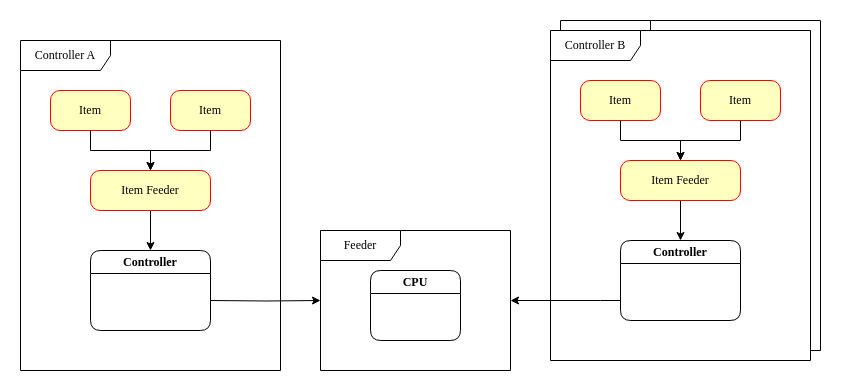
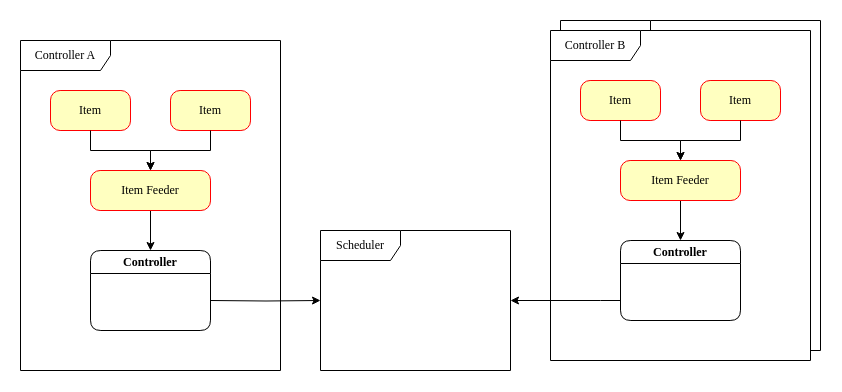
  <mxCell id="0" />
  <mxCell id="1" parent="0" />
  <mxCell id="2" value="" style="group;fillColor=#FFFFFF;" vertex="1" connectable="0" parent="1"><mxGeometry x="560" y="20" width="260" height="330" as="geometry" /></mxCell>
  <mxCell id="3" value="Controller X" style="shape=umlFrame;whiteSpace=wrap;html=1;rounded=1;shadow=0;comic=0;labelBackgroundColor=none;strokeWidth=1;fontFamily=Verdana;fontSize=12;align=center;width=90;height=30;" vertex="1" parent="2"><mxGeometry width="260" height="330" as="geometry" /></mxCell>
  <mxCell id="4" value="&lt;div&gt;Item&lt;/div&gt;" style="rounded=1;whiteSpace=wrap;html=1;arcSize=24;fillColor=#ffffc0;strokeColor=#ff0000;shadow=0;comic=0;labelBackgroundColor=none;fontFamily=Verdana;fontSize=12;fontColor=#000000;align=center;" vertex="1" parent="2"><mxGeometry x="30" y="50" width="80" height="40" as="geometry" /></mxCell>
  <mxCell id="5" value="&lt;div&gt;Item&lt;/div&gt;" style="rounded=1;whiteSpace=wrap;html=1;arcSize=24;fillColor=#ffffc0;strokeColor=#ff0000;shadow=0;comic=0;labelBackgroundColor=none;fontFamily=Verdana;fontSize=12;fontColor=#000000;align=center;" vertex="1" parent="2"><mxGeometry x="150" y="50" width="80" height="40" as="geometry" /></mxCell>
  <mxCell id="6" value="&lt;div&gt;Controller&lt;/div&gt;" style="swimlane;whiteSpace=wrap;html=1;rounded=1;shadow=0;comic=0;labelBackgroundColor=none;strokeWidth=1;fontFamily=Verdana;fontSize=12;align=center;" vertex="1" parent="2"><mxGeometry x="70" y="210" width="120" height="80" as="geometry" /></mxCell>
  <mxCell id="7" style="edgeStyle=orthogonalEdgeStyle;rounded=0;orthogonalLoop=1;jettySize=auto;html=1;exitX=0.5;exitY=1;exitDx=0;exitDy=0;" edge="1" parent="2" source="8" target="6"><mxGeometry relative="1" as="geometry" /></mxCell>
  <mxCell id="8" value="Item Feeder" style="rounded=1;whiteSpace=wrap;html=1;arcSize=24;fillColor=#ffffc0;strokeColor=#ff0000;shadow=0;comic=0;labelBackgroundColor=none;fontFamily=Verdana;fontSize=12;fontColor=#000000;align=center;" vertex="1" parent="2"><mxGeometry x="70" y="130" width="120" height="40" as="geometry" /></mxCell>
  <mxCell id="9" style="edgeStyle=orthogonalEdgeStyle;rounded=0;orthogonalLoop=1;jettySize=auto;html=1;exitX=0.5;exitY=1;exitDx=0;exitDy=0;entryX=0.5;entryY=0;entryDx=0;entryDy=0;" edge="1" parent="2" source="4" target="8"><mxGeometry relative="1" as="geometry"><mxPoint x="129" y="170" as="targetPoint" /></mxGeometry></mxCell>
  <mxCell id="10" style="edgeStyle=orthogonalEdgeStyle;rounded=0;orthogonalLoop=1;jettySize=auto;html=1;exitX=0.5;exitY=1;exitDx=0;exitDy=0;entryX=0.5;entryY=0;entryDx=0;entryDy=0;" edge="1" parent="2" source="5" target="8"><mxGeometry relative="1" as="geometry"><mxPoint x="129" y="170" as="targetPoint" /></mxGeometry></mxCell>
  <mxCell id="11" value="" style="group;fillColor=#FFFFFF;" vertex="1" connectable="0" parent="1"><mxGeometry x="20" y="40" width="260" height="330" as="geometry" /></mxCell>
  <mxCell id="12" value="Controller A" style="shape=umlFrame;whiteSpace=wrap;html=1;rounded=1;shadow=0;comic=0;labelBackgroundColor=none;strokeWidth=1;fontFamily=Verdana;fontSize=12;align=center;width=90;height=30;" vertex="1" parent="11"><mxGeometry width="260" height="330" as="geometry" /></mxCell>
  <mxCell id="13" value="&lt;div&gt;Item&lt;/div&gt;" style="rounded=1;whiteSpace=wrap;html=1;arcSize=24;fillColor=#ffffc0;strokeColor=#ff0000;shadow=0;comic=0;labelBackgroundColor=none;fontFamily=Verdana;fontSize=12;fontColor=#000000;align=center;" vertex="1" parent="11"><mxGeometry x="30" y="50" width="80" height="40" as="geometry" /></mxCell>
  <mxCell id="14" value="&lt;div&gt;Item&lt;/div&gt;" style="rounded=1;whiteSpace=wrap;html=1;arcSize=24;fillColor=#ffffc0;strokeColor=#ff0000;shadow=0;comic=0;labelBackgroundColor=none;fontFamily=Verdana;fontSize=12;fontColor=#000000;align=center;" vertex="1" parent="11"><mxGeometry x="150" y="50" width="80" height="40" as="geometry" /></mxCell>
  <mxCell id="15" value="&lt;div&gt;Controller&lt;/div&gt;" style="swimlane;whiteSpace=wrap;html=1;rounded=1;shadow=0;comic=0;labelBackgroundColor=none;strokeWidth=1;fontFamily=Verdana;fontSize=12;align=center;" vertex="1" parent="11"><mxGeometry x="70" y="210" width="120" height="80" as="geometry" /></mxCell>
  <mxCell id="16" style="edgeStyle=orthogonalEdgeStyle;rounded=0;orthogonalLoop=1;jettySize=auto;html=1;exitX=0.5;exitY=1;exitDx=0;exitDy=0;" edge="1" parent="11" source="17" target="15"><mxGeometry relative="1" as="geometry" /></mxCell>
  <mxCell id="17" value="Item Feeder" style="rounded=1;whiteSpace=wrap;html=1;arcSize=24;fillColor=#ffffc0;strokeColor=#ff0000;shadow=0;comic=0;labelBackgroundColor=none;fontFamily=Verdana;fontSize=12;fontColor=#000000;align=center;" vertex="1" parent="11"><mxGeometry x="70" y="130" width="120" height="40" as="geometry" /></mxCell>
  <mxCell id="18" style="edgeStyle=orthogonalEdgeStyle;rounded=0;orthogonalLoop=1;jettySize=auto;html=1;exitX=0.5;exitY=1;exitDx=0;exitDy=0;entryX=0.5;entryY=0;entryDx=0;entryDy=0;" edge="1" parent="11" source="13" target="17"><mxGeometry relative="1" as="geometry"><mxPoint x="129" y="170" as="targetPoint" /></mxGeometry></mxCell>
  <mxCell id="19" style="edgeStyle=orthogonalEdgeStyle;rounded=0;orthogonalLoop=1;jettySize=auto;html=1;exitX=0.5;exitY=1;exitDx=0;exitDy=0;entryX=0.5;entryY=0;entryDx=0;entryDy=0;" edge="1" parent="11" source="14" target="17"><mxGeometry relative="1" as="geometry"><mxPoint x="129" y="170" as="targetPoint" /></mxGeometry></mxCell>
  <mxCell id="20" value="" style="group;fillColor=#FFFFFF;" vertex="1" connectable="0" parent="1"><mxGeometry x="550" y="30" width="260" height="330" as="geometry" /></mxCell>
  <mxCell id="21" value="Controller B" style="shape=umlFrame;whiteSpace=wrap;html=1;rounded=1;shadow=0;comic=0;labelBackgroundColor=none;strokeWidth=1;fontFamily=Verdana;fontSize=12;align=center;width=90;height=30;" vertex="1" parent="20"><mxGeometry width="260" height="330" as="geometry" /></mxCell>
  <mxCell id="22" value="&lt;div&gt;Item&lt;/div&gt;" style="rounded=1;whiteSpace=wrap;html=1;arcSize=24;fillColor=#ffffc0;strokeColor=#ff0000;shadow=0;comic=0;labelBackgroundColor=none;fontFamily=Verdana;fontSize=12;fontColor=#000000;align=center;" vertex="1" parent="20"><mxGeometry x="30" y="50" width="80" height="40" as="geometry" /></mxCell>
  <mxCell id="23" value="&lt;div&gt;Item&lt;/div&gt;" style="rounded=1;whiteSpace=wrap;html=1;arcSize=24;fillColor=#ffffc0;strokeColor=#ff0000;shadow=0;comic=0;labelBackgroundColor=none;fontFamily=Verdana;fontSize=12;fontColor=#000000;align=center;" vertex="1" parent="20"><mxGeometry x="150" y="50" width="80" height="40" as="geometry" /></mxCell>
  <mxCell id="24" value="&lt;div&gt;Controller&lt;/div&gt;" style="swimlane;whiteSpace=wrap;html=1;rounded=1;shadow=0;comic=0;labelBackgroundColor=none;strokeWidth=1;fontFamily=Verdana;fontSize=12;align=center;" vertex="1" parent="20"><mxGeometry x="70" y="210" width="120" height="80" as="geometry" /></mxCell>
  <mxCell id="25" style="edgeStyle=orthogonalEdgeStyle;rounded=0;orthogonalLoop=1;jettySize=auto;html=1;exitX=0.5;exitY=1;exitDx=0;exitDy=0;" edge="1" parent="20" source="26" target="24"><mxGeometry relative="1" as="geometry" /></mxCell>
  <mxCell id="26" value="Item Feeder" style="rounded=1;whiteSpace=wrap;html=1;arcSize=24;fillColor=#ffffc0;strokeColor=#ff0000;shadow=0;comic=0;labelBackgroundColor=none;fontFamily=Verdana;fontSize=12;fontColor=#000000;align=center;" vertex="1" parent="20"><mxGeometry x="70" y="130" width="120" height="40" as="geometry" /></mxCell>
  <mxCell id="27" style="edgeStyle=orthogonalEdgeStyle;rounded=0;orthogonalLoop=1;jettySize=auto;html=1;exitX=0.5;exitY=1;exitDx=0;exitDy=0;entryX=0.5;entryY=0;entryDx=0;entryDy=0;" edge="1" parent="20" source="22" target="26"><mxGeometry relative="1" as="geometry"><mxPoint x="129" y="170" as="targetPoint" /></mxGeometry></mxCell>
  <mxCell id="28" style="edgeStyle=orthogonalEdgeStyle;rounded=0;orthogonalLoop=1;jettySize=auto;html=1;exitX=0.5;exitY=1;exitDx=0;exitDy=0;entryX=0.5;entryY=0;entryDx=0;entryDy=0;" edge="1" parent="20" source="23" target="26"><mxGeometry relative="1" as="geometry"><mxPoint x="129" y="170" as="targetPoint" /></mxGeometry></mxCell>
  <mxCell id="29" value="" style="group;fillColor=#FFFFFF;" vertex="1" connectable="0" parent="1"><mxGeometry x="320" y="230" width="190" height="140" as="geometry" /></mxCell>
- <mxCell id="30" value="Feeder" style="shape=umlFrame;whiteSpace=wrap;html=1;rounded=1;shadow=0;comic=0;labelBackgroundColor=none;strokeWidth=1;fontFamily=Verdana;fontSize=12;align=center;width=80;height=30;fillColor=default;fillStyle=solid;" vertex="1" parent="29"><mxGeometry width="190" height="140" as="geometry" /></mxCell>
- <mxCell id="31" value="&lt;div&gt;CPU&lt;/div&gt;" style="swimlane;whiteSpace=wrap;html=1;rounded=1;shadow=0;comic=0;labelBackgroundColor=none;strokeWidth=1;fontFamily=Verdana;fontSize=12;align=center;startSize=23;" vertex="1" parent="29"><mxGeometry x="50" y="40" width="90" height="70" as="geometry" /></mxCell>
+ <mxCell id="30" value="Scheduler" style="shape=umlFrame;whiteSpace=wrap;html=1;rounded=1;shadow=0;comic=0;labelBackgroundColor=none;strokeWidth=1;fontFamily=Verdana;fontSize=12;align=center;width=80;height=30;fillColor=default;fillStyle=solid;" vertex="1" parent="29"><mxGeometry width="190" height="140" as="geometry" /></mxCell>
  <mxCell id="32" style="edgeStyle=orthogonalEdgeStyle;rounded=0;orthogonalLoop=1;jettySize=auto;html=1;" edge="1" parent="1" target="30"><mxGeometry relative="1" as="geometry"><mxPoint x="210" y="300" as="sourcePoint" /><Array as="points" /></mxGeometry></mxCell>
  <mxCell id="33" style="edgeStyle=orthogonalEdgeStyle;rounded=0;orthogonalLoop=1;jettySize=auto;html=1;" edge="1" parent="1" source="24" target="30"><mxGeometry relative="1" as="geometry"><Array as="points"><mxPoint x="600" y="300" /><mxPoint x="600" y="300" /></Array></mxGeometry></mxCell>
